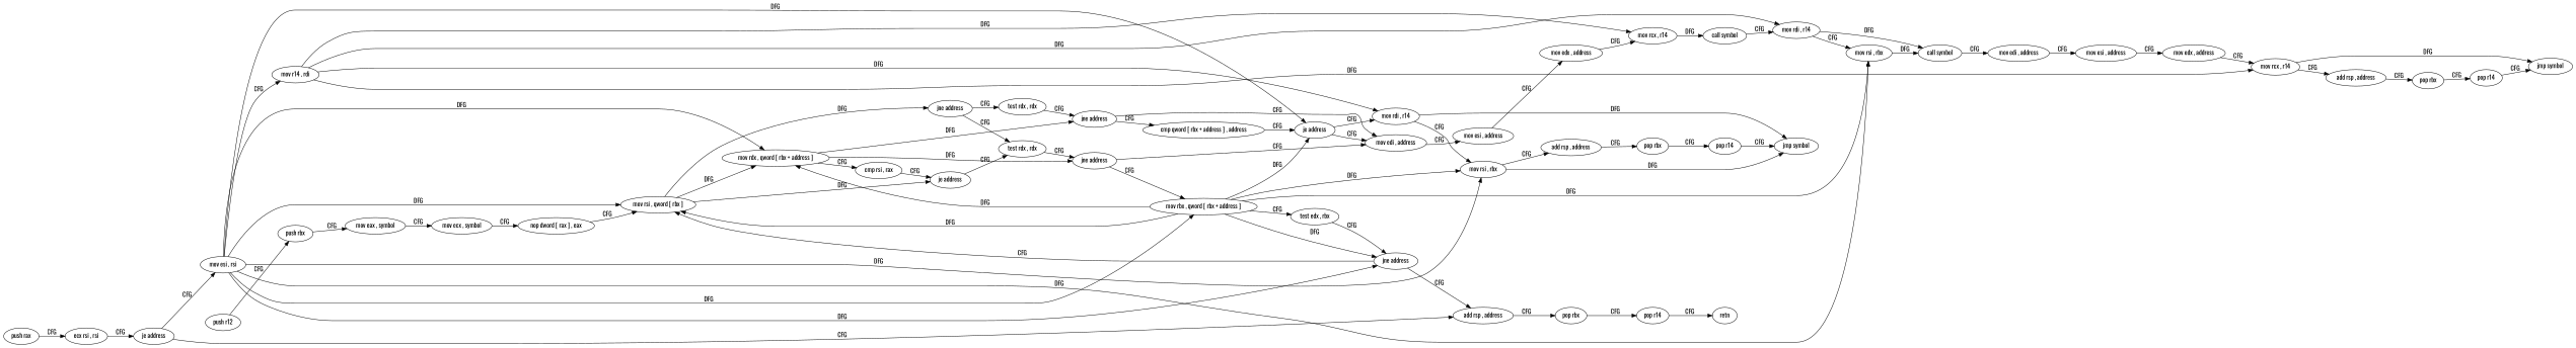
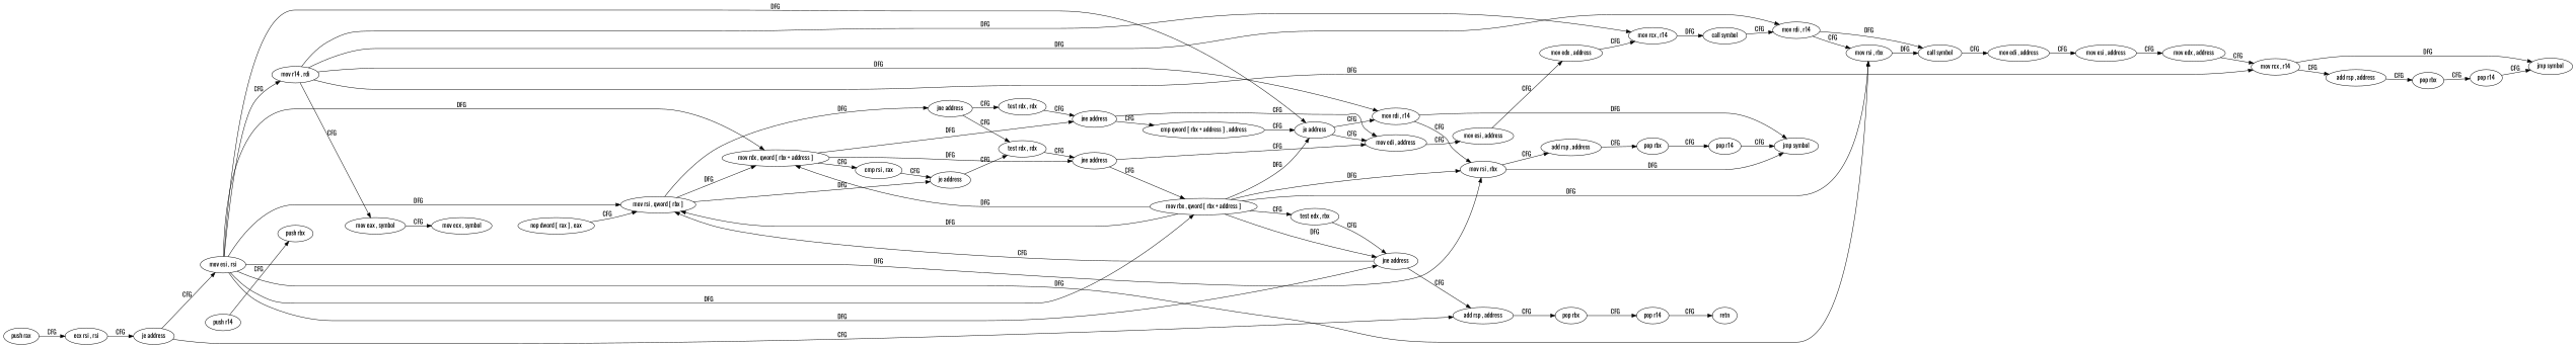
  digraph {
    fontname=Oswald
    rankdir=LR
    node [fontname=Oswald]
    edge [fontname=Oswald]
-   n1 [label="push r12"]
+   n1 [label="push r14"]
    n2 [label="push rbx"]
    n3 [label="push rax"]
    n4 [label="ecx rsi , rsi"]
    n5 [label="je address"]
    n6 [label="add rsp , address"]
    n7 [label="mov esi , rsi"]
    n8 [label="pop rbx"]
    n9 [label="mov r14 , rdi"]
    n10 [label="mov rsi , qword [ rbx ]"]
    n11 [label="mov rbx , qword [ rbx + address ]"]
    n12 [label="mov rsi , rbx"]
    n13 [label="jne address"]
    n14 [label="mov rdx , qword [ rbx + address ]"]
    n15 [label="je address"]
    n16 [label="mov rsi , rbx"]
    n17 [label="pop r14"]
    n18 [label="mov eax , symbol"]
    n19 [label="mov rcx , r14"]
    n20 [label="mov rdi , r14"]
    n21 [label="mov rcx , r14"]
    n22 [label="mov rdi , r14"]
    n23 [label="jne address"]
    n24 [label="je address"]
    n25 [label="test edx , rbx"]
    n26 [label="call symbol"]
    n27 [label="jne address"]
    n28 [label="jne address"]
    n29 [label="cmp rsi , rax"]
    n30 [label="mov edi , address"]
    n31 [label="jmp symbol"]
    n32 [label="add rsp , address"]
    n33 [label=retn]
    n34 [label="mov ecx , symbol"]
    n35 [label="call symbol"]
    n36 [label="add rsp , address"]
    n37 [label="jmp symbol"]
    n38 [label="nop dword [ rax ] , eax"]
    n39 [label="test rdx , rdx"]
    n40 [label="test rdx , rdx"]
    n41 [label="mov esi , address"]
    n42 [label="mov edx , address"]
    n43 [label="cmp qword [ rbx + address ] , address"]
    n44 [label="mov edi , address"]
    n45 [label="mov esi , address"]
    n46 [label="mov edx , address"]
    n47 [label="pop rbx"]
    n48 [label="pop r14"]
    n49 [label="pop rbx"]
    n50 [label="pop r14"]
    n1 -> n2 [label=CFG]
    n3 -> n4 [label=CFG]
    n4 -> n5 [label=CFG]
    n5 -> n6 [label=CFG]
    n5 -> n7 [label=CFG]
    n6 -> n8 [label=CFG]
    n7 -> n9 [label=CFG]
    n7 -> n10 [label=DFG]
    n7 -> n11 [label=DFG]
    n7 -> n12 [label=DFG]
    n7 -> n13 [label=DFG]
    n7 -> n14 [label=DFG]
    n7 -> n15 [label=DFG]
    n7 -> n16 [label=DFG]
    n8 -> n17 [label=CFG]
-   n2 -> n18 [label=CFG]
+   n9 -> n18 [label=CFG]
    n9 -> n19 [label=DFG]
    n9 -> n20 [label=DFG]
    n9 -> n21 [label=DFG]
    n9 -> n22 [label=DFG]
    n10 -> n14 [label=DFG]
    n10 -> n23 [label=DFG]
    n10 -> n24 [label=DFG]
    n11 -> n10 [label=DFG]
    n11 -> n12 [label=DFG]
    n11 -> n13 [label=DFG]
    n11 -> n14 [label=DFG]
    n11 -> n15 [label=DFG]
    n11 -> n16 [label=DFG]
    n11 -> n25 [label=CFG]
    n12 -> n26 [label=DFG]
    n13 -> n6 [label=CFG]
    n13 -> n10 [label=CFG]
    n14 -> n27 [label=DFG]
    n14 -> n28 [label=DFG]
    n14 -> n29 [label=CFG]
    n15 -> n22 [label=CFG]
    n15 -> n30 [label=CFG]
    n16 -> n31 [label=DFG]
    n16 -> n32 [label=CFG]
    n17 -> n33 [label=CFG]
    n18 -> n34 [label=CFG]
    n19 -> n35 [label=DFG]
    n20 -> n12 [label=CFG]
    n20 -> n26 [label=DFG]
    n21 -> n36 [label=CFG]
    n21 -> n37 [label=DFG]
    n22 -> n16 [label=CFG]
    n22 -> n31 [label=DFG]
    n23 -> n39 [label=CFG]
    n23 -> n40 [label=CFG]
    n24 -> n39 [label=CFG]
    n25 -> n13 [label=CFG]
    n26 -> n44 [label=CFG]
    n27 -> n11 [label=CFG]
    n27 -> n30 [label=CFG]
    n28 -> n30 [label=CFG]
    n28 -> n43 [label=CFG]
    n29 -> n24 [label=CFG]
    n30 -> n41 [label=CFG]
    n32 -> n49 [label=CFG]
-   n34 -> n38 [label=CFG]
    n35 -> n20 [label=CFG]
    n36 -> n47 [label=CFG]
    n38 -> n10 [label=CFG]
    n39 -> n27 [label=CFG]
    n40 -> n28 [label=CFG]
    n41 -> n42 [label=CFG]
    n42 -> n19 [label=CFG]
    n43 -> n15 [label=CFG]
    n44 -> n45 [label=CFG]
    n45 -> n46 [label=CFG]
    n46 -> n21 [label=CFG]
    n47 -> n48 [label=CFG]
    n48 -> n37 [label=CFG]
    n49 -> n50 [label=CFG]
    n50 -> n31 [label=CFG]
  }
